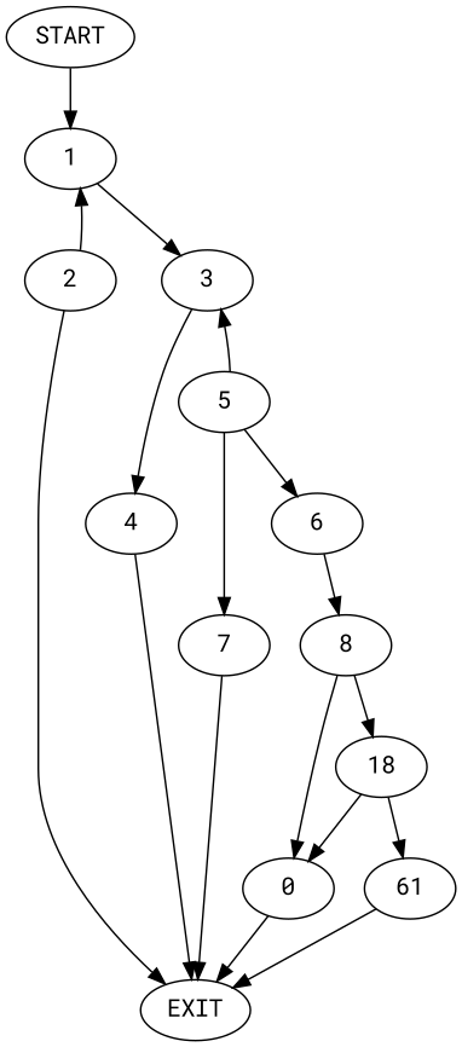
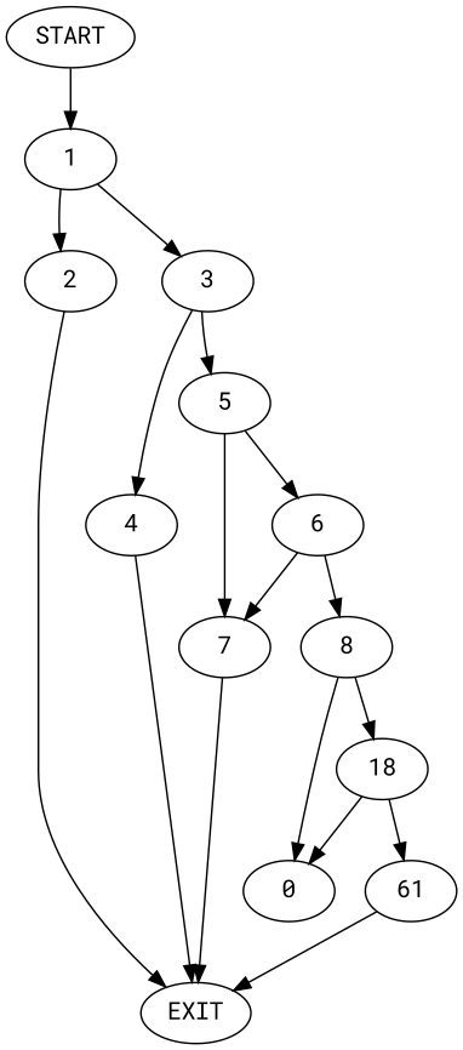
  digraph {
    fontname="Roboto Mono"
    node [fontname="Roboto Mono"]
    edge [fontname="Roboto Mono"]
    n1 [label=START]
    1
    2
    3
    n5 [label=EXIT]
    4
    5
    6
    7
    8
    n11 [label=0]
    n12 [label=18]
    n13 [label=61]
    n1 -> 1
-   2 -> 1
+   1 -> 2
    1 -> 3
    2 -> n5
    3 -> 4
-   5 -> 3
+   3 -> 5
    4 -> n5
    5 -> 6
    5 -> 7
+   6 -> 7
    6 -> 8
    7 -> n5
    8 -> n11
    8 -> n12
-   n11 -> n5
    n12 -> n11
    n12 -> n13
    n13 -> n5
  }
